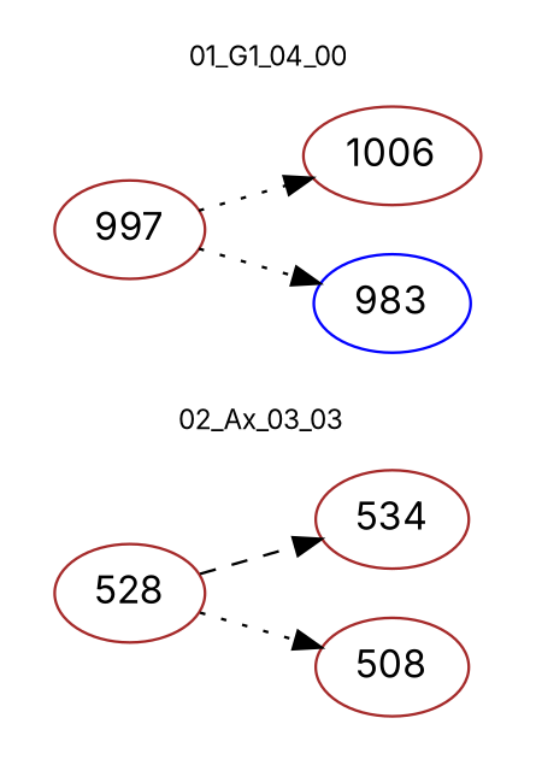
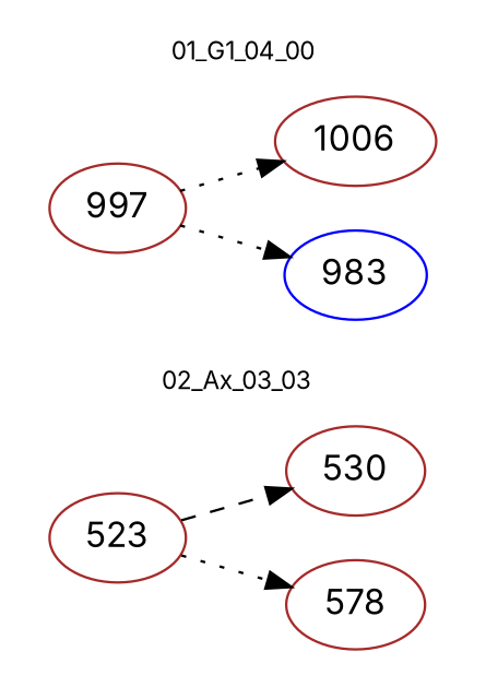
  digraph {
    fontname=Inter
    rankdir=LR
    node [color=brown fontname=Inter]
    edge [color=black fontname=Inter style=dotted]
-   n1 [label=528]
-   n2 [label=508]
-   n3 [label=534]
+   n1 [label=523]
+   n2 [label=578]
+   n3 [label=530]
    n4 [label=997]
    n5 [color=blue label=983]
    n6 [label=1006]
    subgraph cluster_1 {
      color=white
      fontsize=10
      label="02_Ax_03_03"
      n1
      n2
      n3
    }
    subgraph cluster_2 {
      color=white
      fontsize=10
      label="01_G1_04_00"
      n4
      n5
      n6
    }
    n1 -> n2
    n1 -> n3 [style=dashed]
    n4 -> n5
    n4 -> n6
  }
